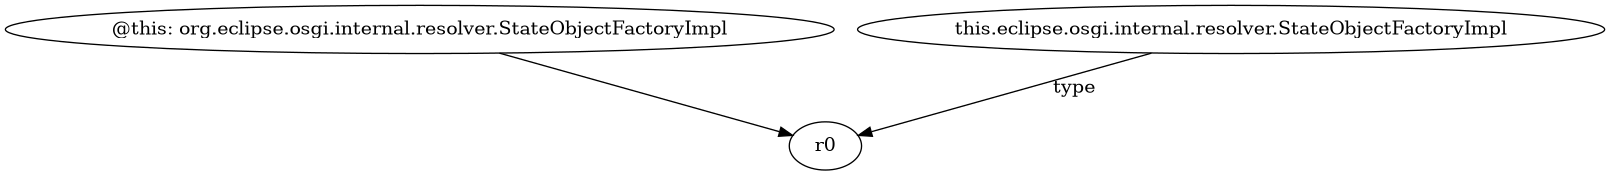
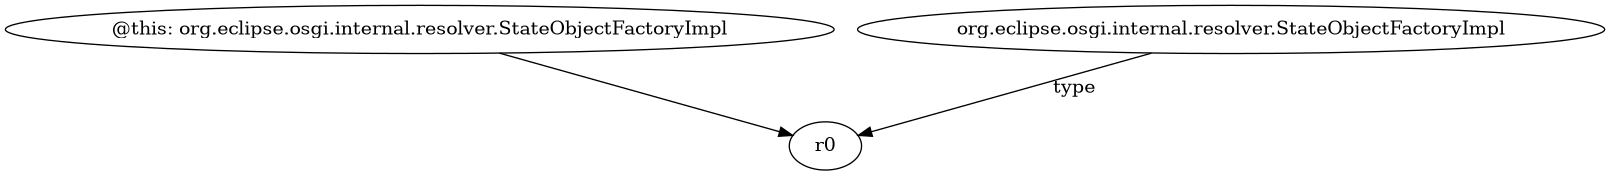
  digraph {
    n1 [label="@this: org.eclipse.osgi.internal.resolver.StateObjectFactoryImpl"]
    n2 [label=r0]
-   n3 [label="this.eclipse.osgi.internal.resolver.StateObjectFactoryImpl"]
+   n3 [label="org.eclipse.osgi.internal.resolver.StateObjectFactoryImpl"]
    n1 -> n2
    n3 -> n2 [label=type]
  }
